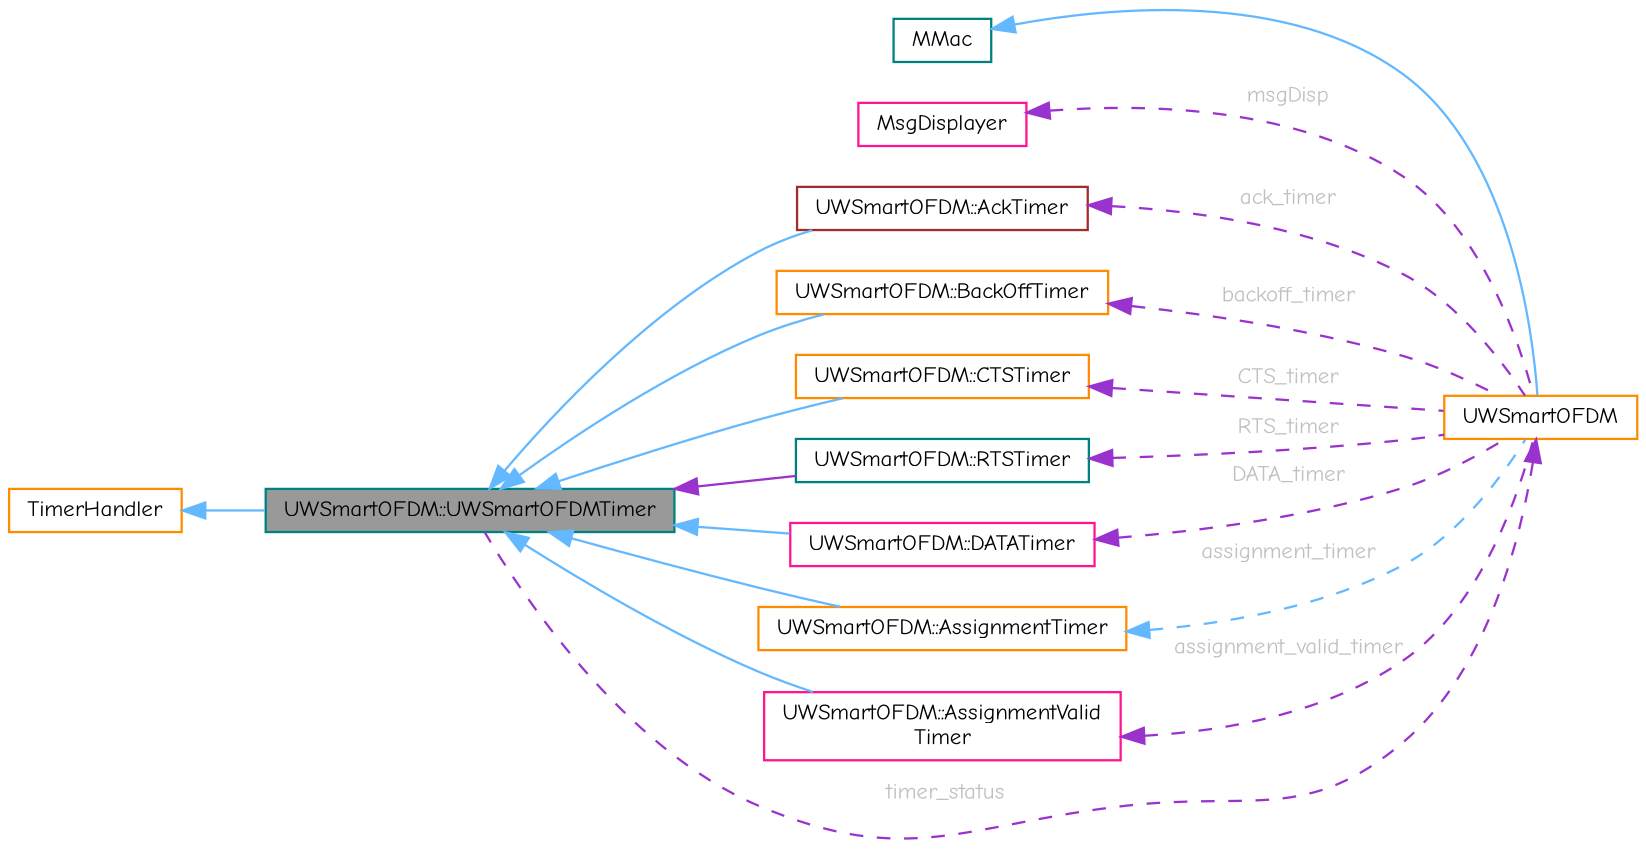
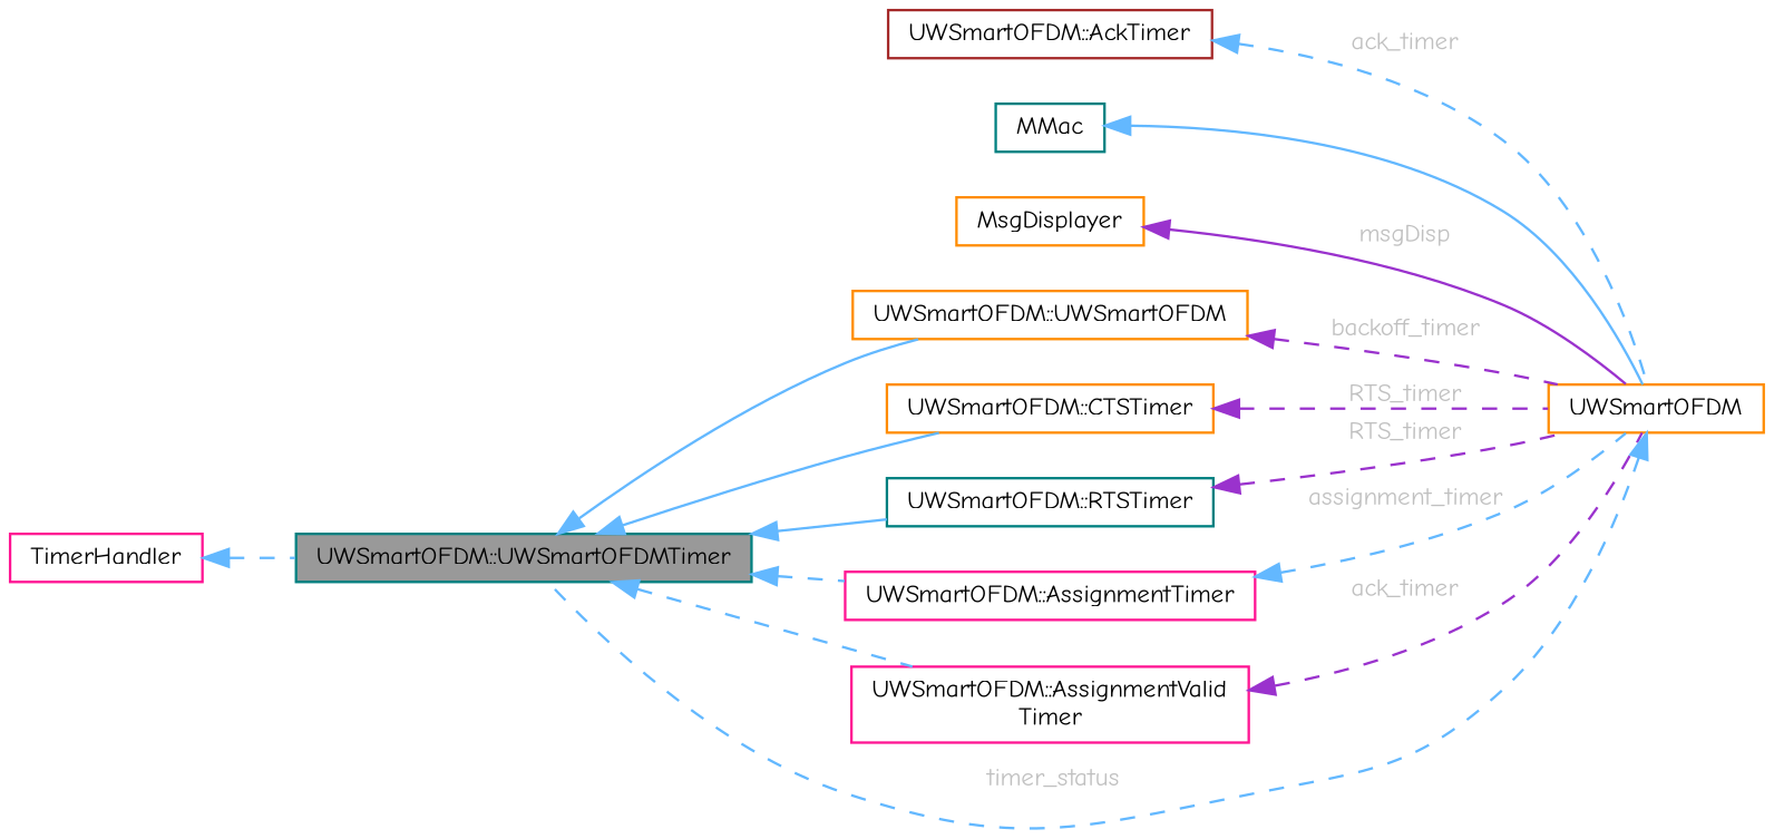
  digraph {
    fontname="Comic Neue"
    rankdir=LR
    node [color=darkorange fillcolor=white fontname="Comic Neue" fontsize=10 shape=box style=filled]
    edge [color=steelblue1 dir=back fontname="Comic Neue" fontsize=10 labelfontname=Helvetica labelfontsize=10 style=solid]
    n1 [color=teal fillcolor=grey60 fontcolor=black height=0.2 label="UWSmartOFDM::UWSmartOFDMTimer" width=0.4]
    n2 [color=brown height=0.2 label="UWSmartOFDM::AckTimer" width=0.4]
-   n3 [height=0.2 label="UWSmartOFDM::BackOffTimer" width=0.4]
+   n3 [height=0.2 label="UWSmartOFDM::UWSmartOFDM" width=0.4]
    n4 [height=0.2 label="UWSmartOFDM::CTSTimer" width=0.4]
    n5 [color=teal height=0.2 label="UWSmartOFDM::RTSTimer" width=0.4]
-   n6 [color=deeppink height=0.2 label="UWSmartOFDM::DATATimer" width=0.4]
-   n7 [height=0.2 label="UWSmartOFDM::AssignmentTimer" width=0.4]
+   n7 [color=deeppink height=0.2 label="UWSmartOFDM::AssignmentTimer" width=0.4]
    n8 [color=deeppink height=0.2 label="UWSmartOFDM::AssignmentValid\lTimer" width=0.4]
    n9 [height=0.2 label=UWSmartOFDM width=0.4]
-   n10 [height=0.2 label=TimerHandler width=0.4]
+   n10 [color=deeppink height=0.2 label=TimerHandler width=0.4]
    n11 [color=teal height=0.2 label=MMac width=0.4]
-   n12 [color=deeppink height=0.2 label=MsgDisplayer width=0.4]
-   n1 -> n2
+   n12 [height=0.2 label=MsgDisplayer width=0.4]
    n1 -> n3
    n1 -> n4
-   n1 -> n5 [color=darkorchid3]
-   n1 -> n6
-   n1 -> n7
-   n1 -> n8
-   n2 -> n9 [color=darkorchid3 fontcolor=grey label=" ack_timer" style=dashed]
+   n1 -> n5
+   n1 -> n7 [style=dashed]
+   n1 -> n8 [style=dashed]
+   n2 -> n9 [fontcolor=grey label=" ack_timer" style=dashed]
    n3 -> n9 [color=darkorchid3 fontcolor=grey label=" backoff_timer" style=dashed]
-   n4 -> n9 [color=darkorchid3 fontcolor=grey label=" CTS_timer" style=dashed]
+   n4 -> n9 [color=darkorchid3 fontcolor=grey label=" RTS_timer" style=dashed]
    n5 -> n9 [color=darkorchid3 fontcolor=grey label=" RTS_timer" style=dashed]
-   n6 -> n9 [color=darkorchid3 fontcolor=grey label=" DATA_timer" style=dashed]
    n7 -> n9 [fontcolor=grey label=" assignment_timer" style=dashed]
-   n8 -> n9 [color=darkorchid3 fontcolor=grey label=" assignment_valid_timer" style=dashed]
-   n9 -> n1 [color=darkorchid3 fontcolor=grey label=" timer_status" style=dashed]
-   n10 -> n1
+   n8 -> n9 [color=darkorchid3 fontcolor=grey label=" ack_timer" style=dashed]
+   n9 -> n1 [fontcolor=grey label=" timer_status" style=dashed]
+   n10 -> n1 [style=dashed]
    n11 -> n9
-   n12 -> n9 [color=darkorchid3 fontcolor=grey label=" msgDisp" style=dashed]
+   n12 -> n9 [color=darkorchid3 fontcolor=grey label=" msgDisp"]
  }
